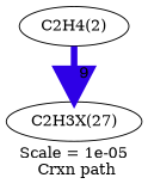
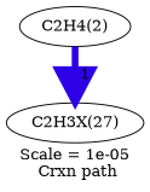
  digraph {
    fontname="DejaVu Serif"
    label="Scale = 1e-05\l Crxn path"
    node [fontname="DejaVu Serif"]
    n1 [label="C2H4(2)"]
    n2 [label="C2H3X(27)"]
-   n1 -> n2 [arrowsize=3 color="0.7, 1.5, 0.9" fontname="DejaVu Serif" label=" 9" style="setlinewidth(6)"]
+   n1 -> n2 [arrowsize=3 color="0.7, 1.5, 0.9" fontname="DejaVu Serif" label=" 1" style="setlinewidth(6)"]
  }
